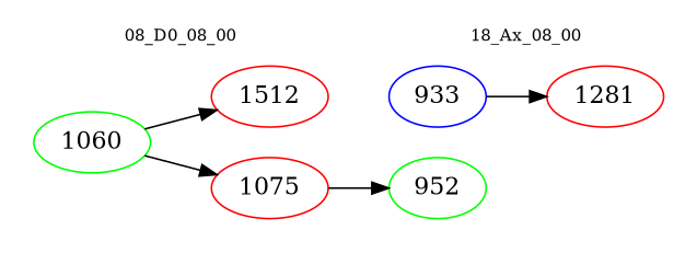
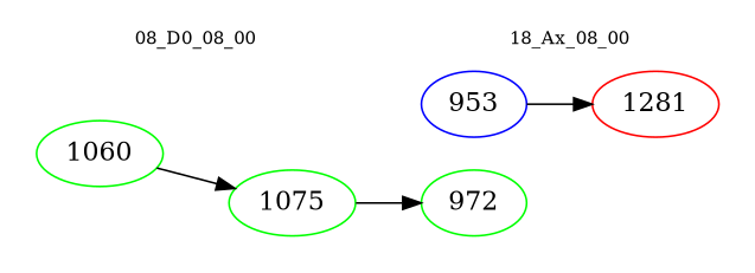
  digraph {
    rankdir=LR
    node [color=green]
    edge [color=black]
-   n1 [color=blue label=933]
-   n2 [label=952]
+   n1 [color=blue label=953]
+   n2 [label=972]
    n3 [color=red label=1281]
    n4 [label=1060]
-   n5 [color=red label=1075]
-   n6 [color=red label=1512]
+   n5 [label=1075]
    subgraph cluster_1 {
      color=white
      fontsize=10
      label="18_Ax_08_00"
      n1
      n2
      n3
    }
    subgraph cluster_2 {
      color=white
      fontsize=10
      label="08_D0_08_00"
      n4
      n5
-     n6
    }
    n1 -> n3
    n4 -> n5
-   n4 -> n6
    n5 -> n2
  }
